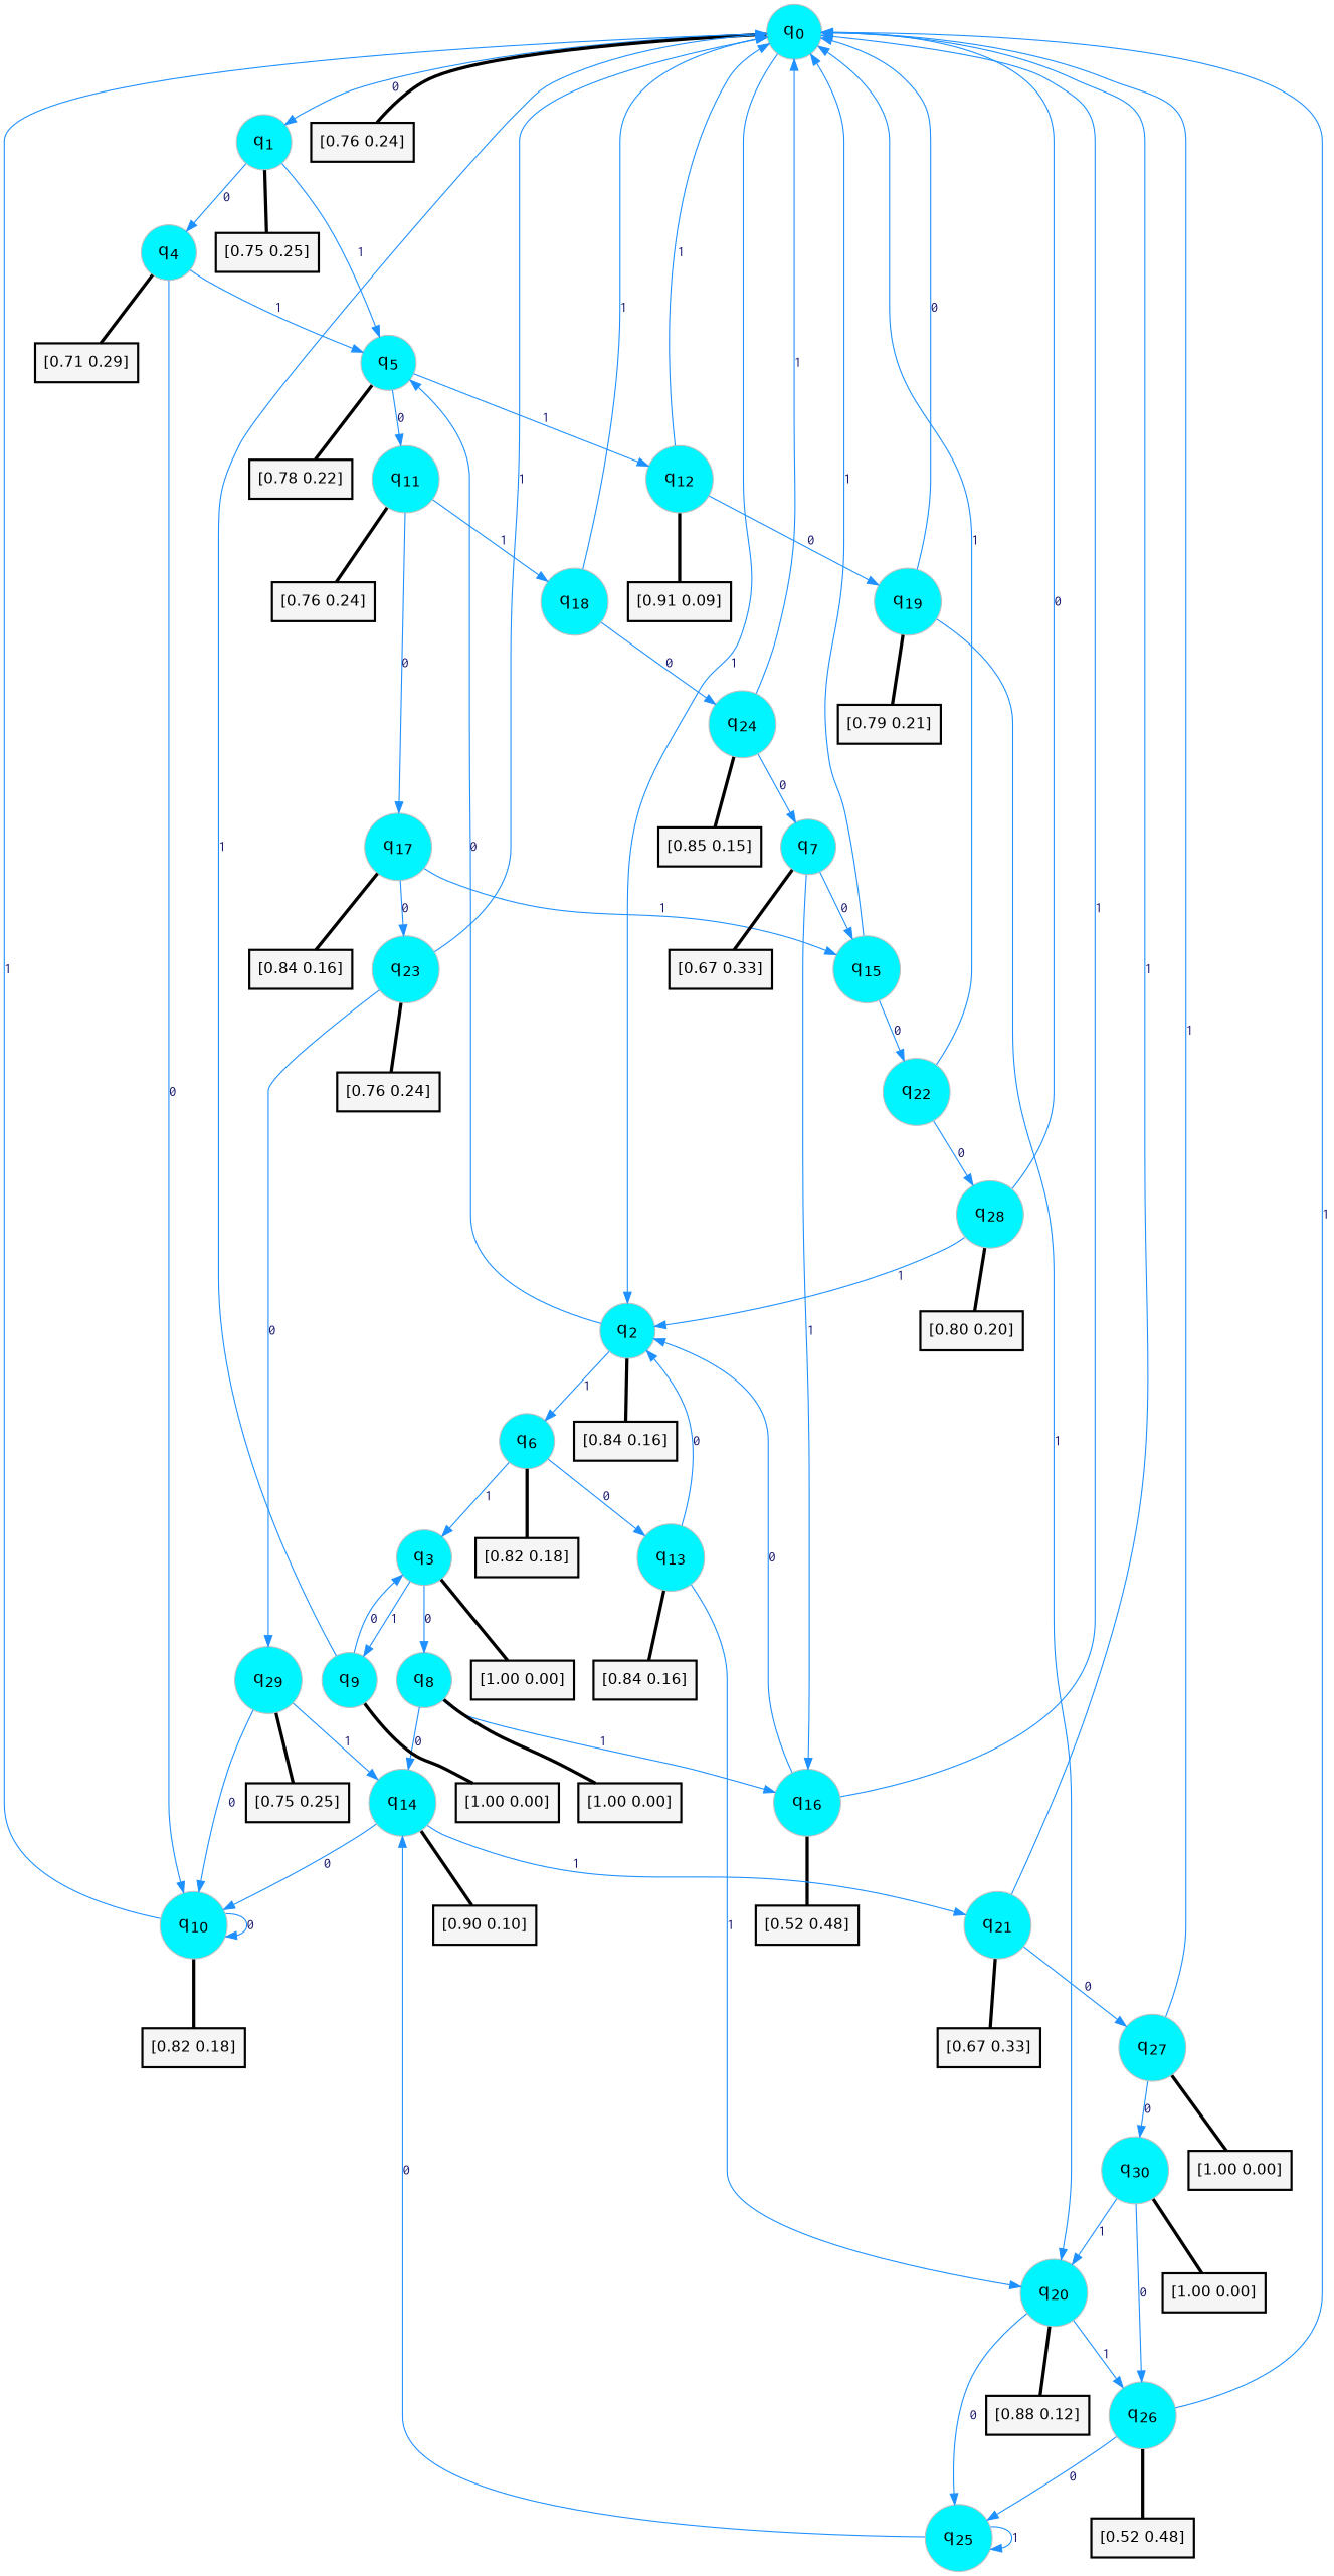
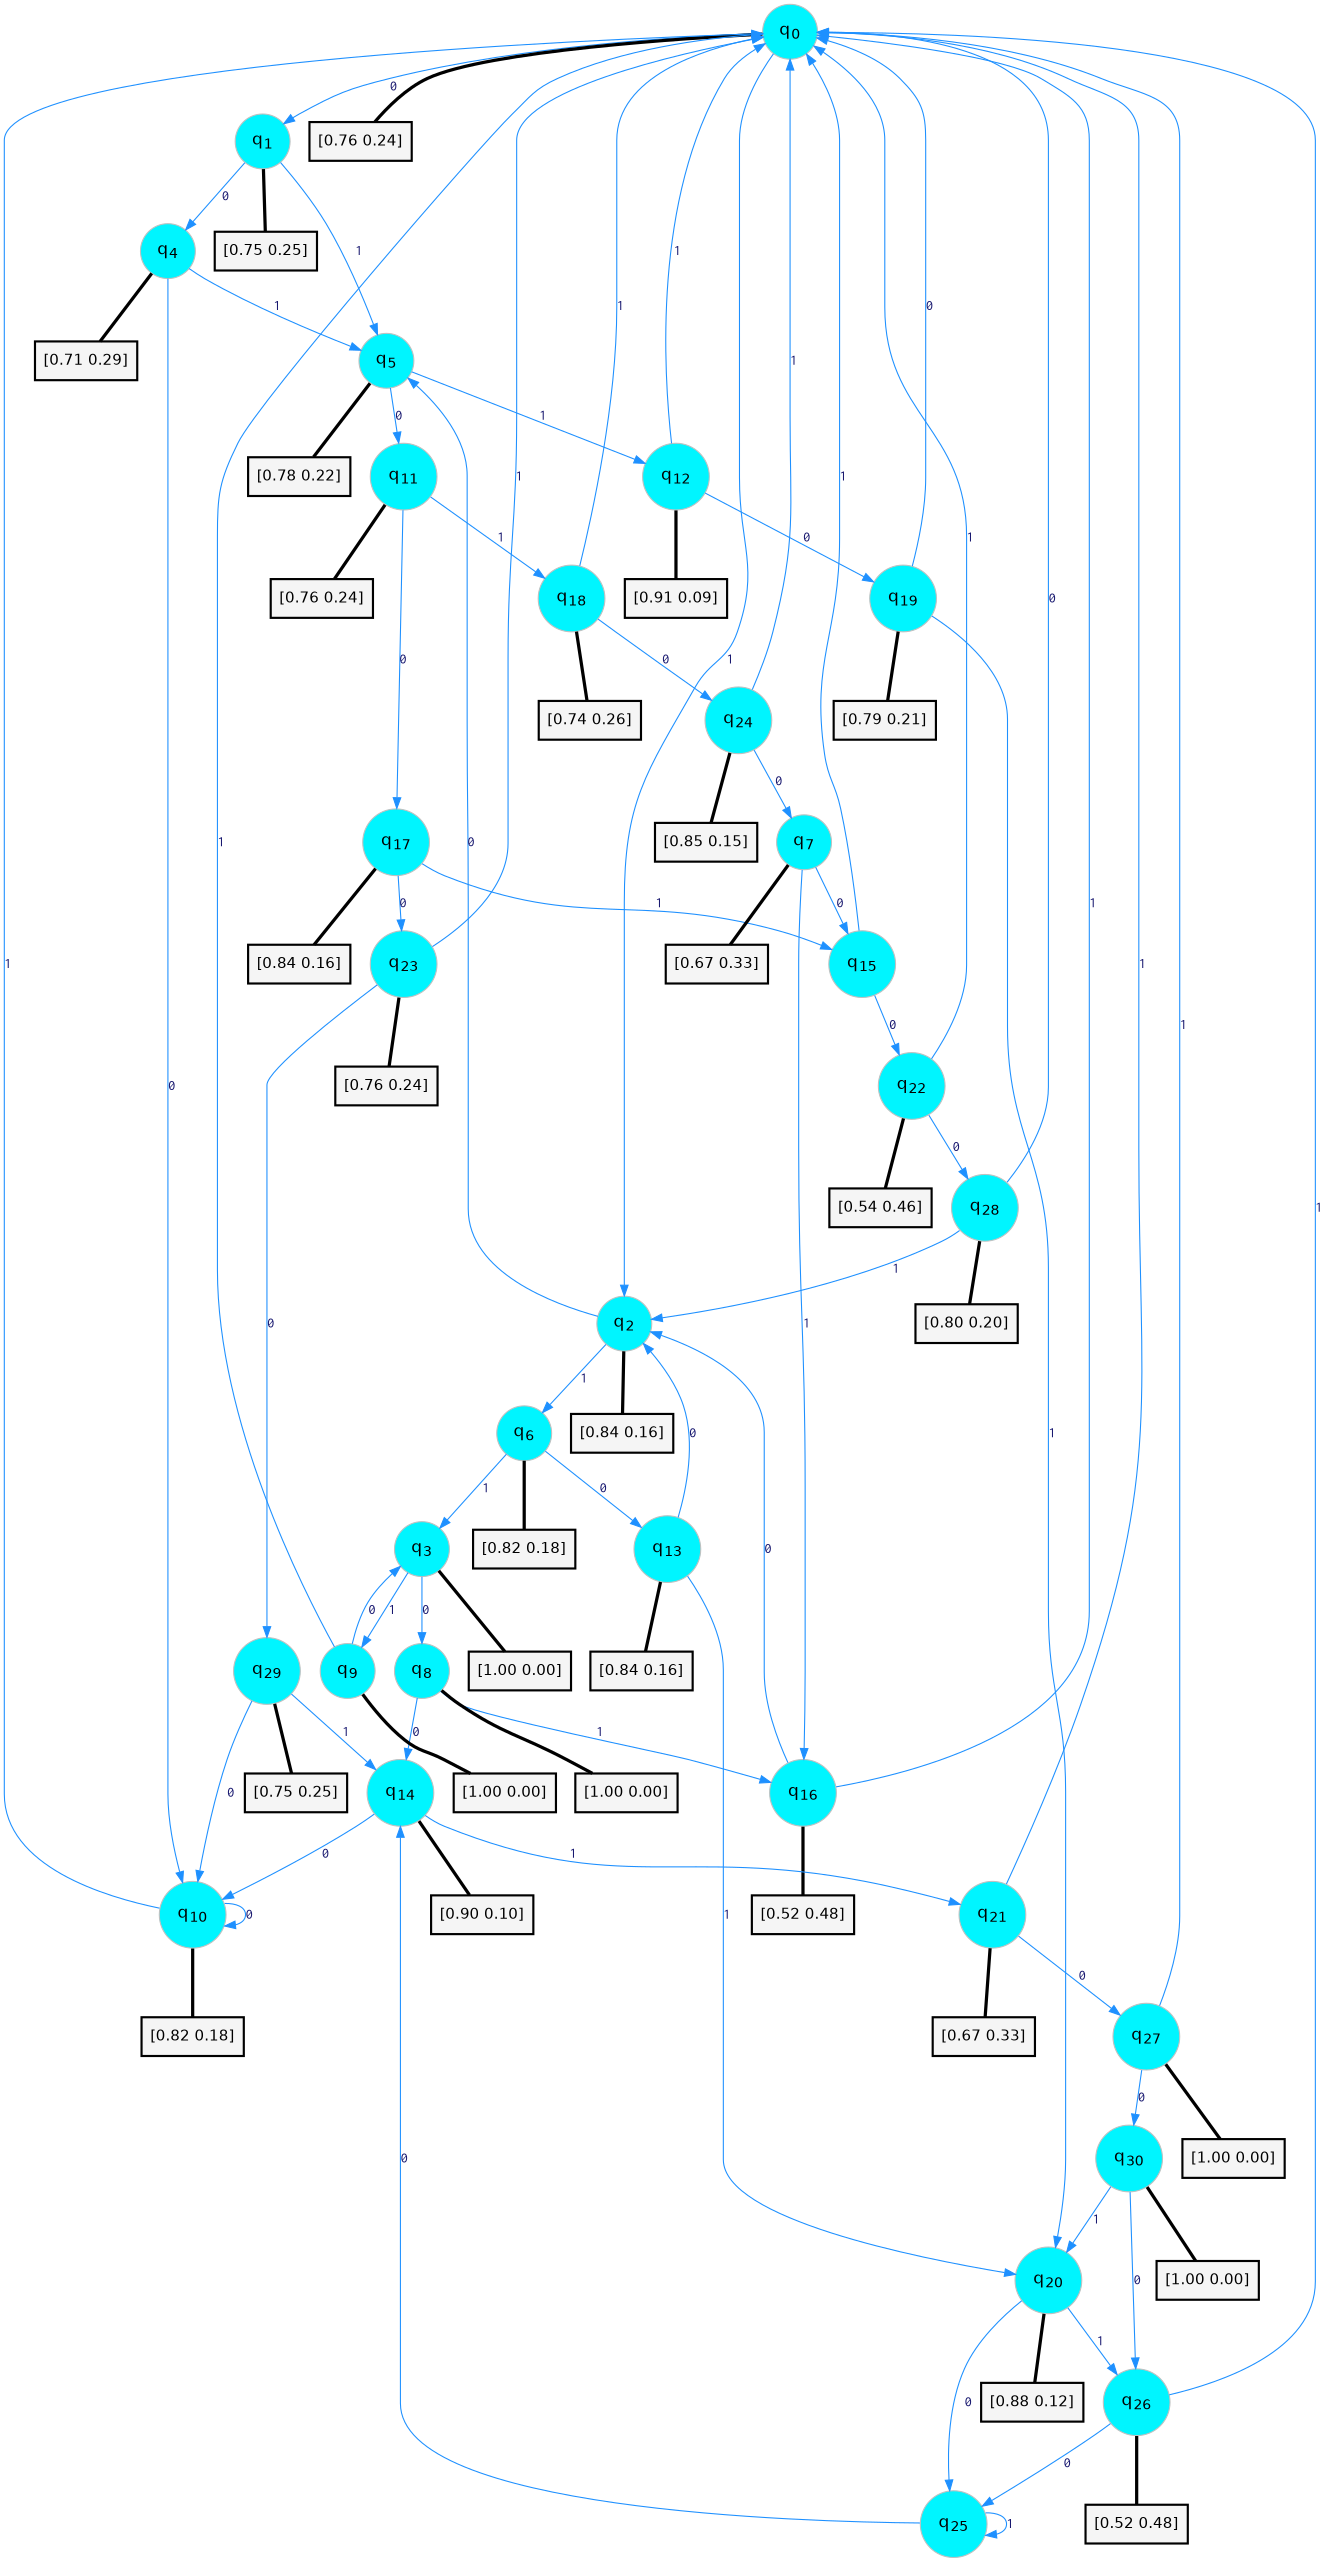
  digraph {
    rankdir=TD
    node [color=gray fillcolor=turquoise1 fontcolor=black fontname=Helvetica fontsize=16 fontweight=bold shape=circle style=filled]
    edge [arrowsize=1 color=dodgerblue1 fontcolor=midnightblue fontname=courier fontweight=bold penwidth=1 style=solid weight=20]
    n1 [label=<q<SUB>0</SUB>>]
    n2 [label=<q<SUB>1</SUB>>]
    n3 [label=<q<SUB>2</SUB>>]
    n4 [color=black fillcolor=whitesmoke fontsize=14 label="[0.76 0.24]" penwidth=2 shape=box]
    n5 [label=<q<SUB>4</SUB>>]
    n6 [label=<q<SUB>5</SUB>>]
    n7 [color=black fillcolor=whitesmoke fontsize=14 label="[0.75 0.25]" penwidth=2 shape=box]
    n8 [label=<q<SUB>6</SUB>>]
    n9 [color=black fillcolor=whitesmoke fontsize=14 label="[0.84 0.16]" penwidth=2 shape=box]
    n10 [label=<q<SUB>10</SUB>>]
    n11 [color=black fillcolor=whitesmoke fontsize=14 label="[0.71 0.29]" penwidth=2 shape=box]
    n12 [label=<q<SUB>11</SUB>>]
    n13 [label=<q<SUB>12</SUB>>]
    n14 [color=black fillcolor=whitesmoke fontsize=14 label="[0.78 0.22]" penwidth=2 shape=box]
    n15 [label=<q<SUB>3</SUB>>]
    n16 [label=<q<SUB>13</SUB>>]
    n17 [color=black fillcolor=whitesmoke fontsize=14 label="[0.82 0.18]" penwidth=2 shape=box]
    n18 [label=<q<SUB>8</SUB>>]
    n19 [label=<q<SUB>9</SUB>>]
    n20 [color=black fillcolor=whitesmoke fontsize=14 label="[1.00 0.00]" penwidth=2 shape=box]
    n21 [label=<q<SUB>16</SUB>>]
    n22 [label=<q<SUB>14</SUB>>]
    n23 [color=black fillcolor=whitesmoke fontsize=14 label="[1.00 0.00]" penwidth=2 shape=box]
    n24 [color=black fillcolor=whitesmoke fontsize=14 label="[1.00 0.00]" penwidth=2 shape=box]
    n25 [color=black fillcolor=whitesmoke fontsize=14 label="[0.82 0.18]" penwidth=2 shape=box]
    n26 [label=<q<SUB>17</SUB>>]
    n27 [label=<q<SUB>18</SUB>>]
    n28 [color=black fillcolor=whitesmoke fontsize=14 label="[0.76 0.24]" penwidth=2 shape=box]
    n29 [label=<q<SUB>19</SUB>>]
    n30 [color=black fillcolor=whitesmoke fontsize=14 label="[0.91 0.09]" penwidth=2 shape=box]
    n31 [label=<q<SUB>20</SUB>>]
    n32 [color=black fillcolor=whitesmoke fontsize=14 label="[0.84 0.16]" penwidth=2 shape=box]
    n33 [label=<q<SUB>7</SUB>>]
    n34 [label=<q<SUB>15</SUB>>]
    n35 [color=black fillcolor=whitesmoke fontsize=14 label="[0.67 0.33]" penwidth=2 shape=box]
    n36 [label=<q<SUB>22</SUB>>]
    n37 [color=black fillcolor=whitesmoke fontsize=14 label="[0.52 0.48]" penwidth=2 shape=box]
    n38 [label=<q<SUB>21</SUB>>]
    n39 [color=black fillcolor=whitesmoke fontsize=14 label="[0.90 0.10]" penwidth=2 shape=box]
    n40 [label=<q<SUB>23</SUB>>]
    n41 [color=black fillcolor=whitesmoke fontsize=14 label="[0.84 0.16]" penwidth=2 shape=box]
    n42 [label=<q<SUB>24</SUB>>]
+   n43 [color=black fillcolor=whitesmoke fontsize=14 label="[0.74 0.26]" penwidth=2 shape=box]
    n44 [color=black fillcolor=whitesmoke fontsize=14 label="[0.79 0.21]" penwidth=2 shape=box]
    n45 [label=<q<SUB>25</SUB>>]
    n46 [label=<q<SUB>26</SUB>>]
    n47 [color=black fillcolor=whitesmoke fontsize=14 label="[0.88 0.12]" penwidth=2 shape=box]
    n48 [label=<q<SUB>27</SUB>>]
    n49 [color=black fillcolor=whitesmoke fontsize=14 label="[0.67 0.33]" penwidth=2 shape=box]
    n50 [label=<q<SUB>28</SUB>>]
+   n51 [color=black fillcolor=whitesmoke fontsize=14 label="[0.54 0.46]" penwidth=2 shape=box]
    n52 [label=<q<SUB>29</SUB>>]
    n53 [color=black fillcolor=whitesmoke fontsize=14 label="[0.76 0.24]" penwidth=2 shape=box]
    n54 [color=black fillcolor=whitesmoke fontsize=14 label="[0.85 0.15]" penwidth=2 shape=box]
    n55 [color=black fillcolor=whitesmoke fontsize=14 label="[0.52 0.48]" penwidth=2 shape=box]
    n56 [label=<q<SUB>30</SUB>>]
    n57 [color=black fillcolor=whitesmoke fontsize=14 label="[1.00 0.00]" penwidth=2 shape=box]
    n58 [color=black fillcolor=whitesmoke fontsize=14 label="[0.80 0.20]" penwidth=2 shape=box]
    n59 [color=black fillcolor=whitesmoke fontsize=14 label="[0.75 0.25]" penwidth=2 shape=box]
    n60 [color=black fillcolor=whitesmoke fontsize=14 label="[1.00 0.00]" penwidth=2 shape=box]
    n1 -> n2 [label=0]
    n1 -> n3 [label=1]
    n1 -> n4 [arrowhead=none color=black penwidth=3]
    n2 -> n5 [label=0]
    n2 -> n6 [label=1]
    n2 -> n7 [arrowhead=none color=black penwidth=3]
    n3 -> n6 [label=0]
    n3 -> n8 [label=1]
    n3 -> n9 [arrowhead=none color=black penwidth=3]
    n5 -> n6 [label=1]
    n5 -> n10 [label=0]
    n5 -> n11 [arrowhead=none color=black penwidth=3]
    n6 -> n12 [label=0]
    n6 -> n13 [label=1]
    n6 -> n14 [arrowhead=none color=black penwidth=3]
    n8 -> n15 [label=1]
    n8 -> n16 [label=0]
    n8 -> n17 [arrowhead=none color=black penwidth=3]
    n10 -> n1 [label=1]
    n10 -> n10 [label=0]
    n10 -> n25 [arrowhead=none color=black penwidth=3]
    n12 -> n26 [label=0]
    n12 -> n27 [label=1]
    n12 -> n28 [arrowhead=none color=black penwidth=3]
    n13 -> n1 [label=1]
    n13 -> n29 [label=0]
    n13 -> n30 [arrowhead=none color=black penwidth=3]
    n15 -> n18 [label=0]
    n15 -> n19 [label=1]
    n15 -> n20 [arrowhead=none color=black penwidth=3]
    n16 -> n3 [label=0]
    n16 -> n31 [label=1]
    n16 -> n32 [arrowhead=none color=black penwidth=3]
    n18 -> n21 [label=1]
    n18 -> n22 [label=0]
    n18 -> n23 [arrowhead=none color=black penwidth=3]
    n19 -> n1 [label=1]
    n19 -> n15 [label=0]
    n19 -> n24 [arrowhead=none color=black penwidth=3]
    n21 -> n1 [label=1]
    n21 -> n3 [label=0]
    n21 -> n37 [arrowhead=none color=black penwidth=3]
    n22 -> n10 [label=0]
    n22 -> n38 [label=1]
    n22 -> n39 [arrowhead=none color=black penwidth=3]
    n26 -> n34 [label=1]
    n26 -> n40 [label=0]
    n26 -> n41 [arrowhead=none color=black penwidth=3]
    n27 -> n1 [label=1]
    n27 -> n42 [label=0]
+   n27 -> n43 [arrowhead=none color=black penwidth=3]
    n29 -> n1 [label=0]
    n29 -> n31 [label=1]
    n29 -> n44 [arrowhead=none color=black penwidth=3]
    n31 -> n45 [label=0]
    n31 -> n46 [label=1]
    n31 -> n47 [arrowhead=none color=black penwidth=3]
    n33 -> n21 [label=1]
    n33 -> n34 [label=0]
    n33 -> n35 [arrowhead=none color=black penwidth=3]
    n34 -> n1 [label=1]
    n34 -> n36 [label=0]
    n36 -> n1 [label=1]
    n36 -> n50 [label=0]
+   n36 -> n51 [arrowhead=none color=black penwidth=3]
    n38 -> n1 [label=1]
    n38 -> n48 [label=0]
    n38 -> n49 [arrowhead=none color=black penwidth=3]
    n40 -> n1 [label=1]
    n40 -> n52 [label=0]
    n40 -> n53 [arrowhead=none color=black penwidth=3]
    n42 -> n1 [label=1]
    n42 -> n33 [label=0]
    n42 -> n54 [arrowhead=none color=black penwidth=3]
    n45 -> n22 [label=0]
    n45 -> n45 [label=1]
    n46 -> n1 [label=1]
    n46 -> n45 [label=0]
    n46 -> n55 [arrowhead=none color=black penwidth=3]
    n48 -> n1 [label=1]
    n48 -> n56 [label=0]
    n48 -> n57 [arrowhead=none color=black penwidth=3]
    n50 -> n1 [label=0]
    n50 -> n3 [label=1]
    n50 -> n58 [arrowhead=none color=black penwidth=3]
    n52 -> n10 [label=0]
    n52 -> n22 [label=1]
    n52 -> n59 [arrowhead=none color=black penwidth=3]
    n56 -> n31 [label=1]
    n56 -> n46 [label=0]
    n56 -> n60 [arrowhead=none color=black penwidth=3]
  }
